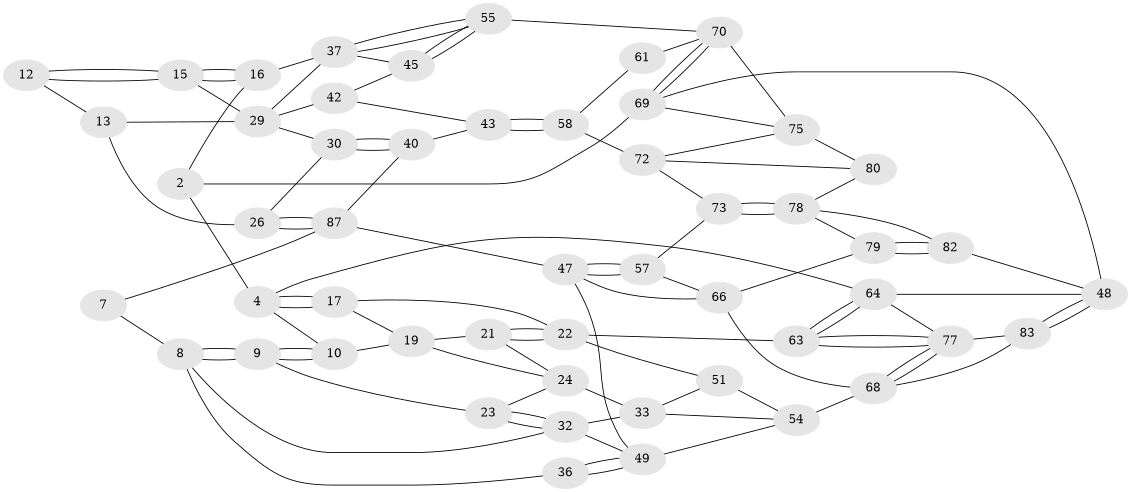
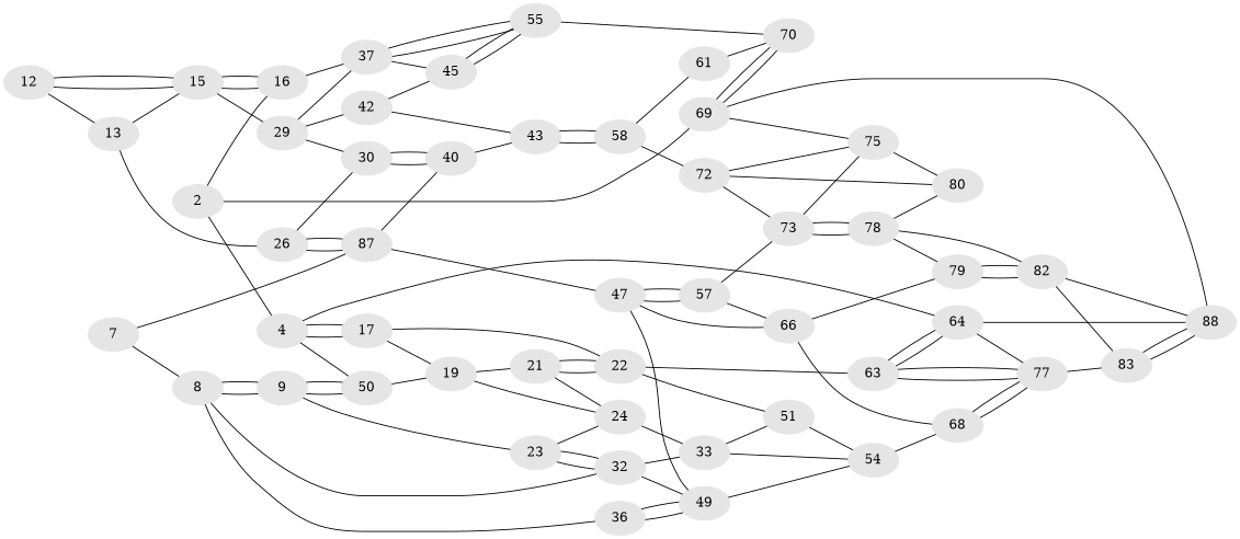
  graph {
    rankdir=LR
    node [color=gray90 style=filled]
    2 [super="+3"]
    4 [super="+5"]
    16
    69
    7 [super="+28"]
    8 [super="+34"]
    n7 [label=87 super="+41"]
    13 [super="+14"]
    15 [super="+25"]
    26
-   10 [super="+11"]
+   10 [super="+11" label=50]
    17 [super="+18"]
    64 [super="+87"]
    12
    37 [super="+38"]
    70 [super="+74"]
-   88 [super="+89" label=48]
+   88 [super="+89"]
    75 [super="+85"]
    19 [super="+20"]
    22 [super="+52"]
    77 [super="+84"]
    36
    9
    32 [super="+35"]
    40 [super="+44"]
    47 [super="+48"]
    49 [super="+53"]
    23
    33 [super="+50"]
    24 [super="+31"]
    21
    29 [super="+39"]
    30
    42 [super="+46"]
    45
    55 [super="+62"]
    51
    63
    54 [super="+65"]
    43
    57 [super="+71"]
    66 [super="+67"]
    68
    58 [super="+59"]
    61
    72 [super="+76"]
    73
    79
    78 [super="+81"]
    80
    83
    82 [super="+86"]
    2 -- 4
    2 -- 16
    2 -- 69
    4 -- 10
    4 -- 17
    4 -- 17
    4 -- 64
    16 -- 37
    69 -- 70
    69 -- 70
    69 -- 88
    69 -- 75
    7 -- 8
    7 -- n7
    8 -- 36
    8 -- 9
    8 -- 9
    8 -- 32
    n7 -- 40
    n7 -- 47
-   13 -- 29
+   13 -- 15
    13 -- 26
    15 -- 16
    15 -- 16
    15 -- 29
    26 -- n7
    26 -- n7
    26 -- 30
    10 -- 19
    17 -- 19
    17 -- 22
    64 -- 88 [weight=2]
    64 -- 77
    12 -- 13
    12 -- 15
    12 -- 15
    37 -- 45
    37 -- 55
    37 -- 55
-   70 -- 75
+   73 -- 75
    75 -- 80
    19 -- 24
    19 -- 21
    22 -- 51
    22 -- 63
    77 -- 83
    36 -- 49
    36 -- 49
    9 -- 10
    9 -- 10
    9 -- 23
    32 -- 49
    32 -- 33
    40 -- 43
    47 -- 49
    47 -- 57
    47 -- 57
    47 -- 66
    49 -- 54
    23 -- 32
    23 -- 32
    23 -- 24
    33 -- 51
    33 -- 54
    24 -- 33
    21 -- 22
    21 -- 22
    21 -- 24
    29 -- 37
    29 -- 30
    29 -- 42
    30 -- 40
    30 -- 40
    42 -- 45
    42 -- 43
    45 -- 55
    45 -- 55
    55 -- 70
    51 -- 54
    63 -- 64
    63 -- 64
    63 -- 77
    63 -- 77
    54 -- 68
    43 -- 58
    43 -- 58
    57 -- 66
    57 -- 73
    66 -- 68
    66 -- 79
    68 -- 77
    68 -- 77
    58 -- 61
    58 -- 72
    61 -- 70
    72 -- 75
    72 -- 73
    72 -- 80
    73 -- 78
    73 -- 78
    79 -- 82
    79 -- 82
    78 -- 79
    78 -- 80
    78 -- 82
    83 -- 88
    83 -- 88
    82 -- 88
-   68 -- 83
+   82 -- 83
  }
